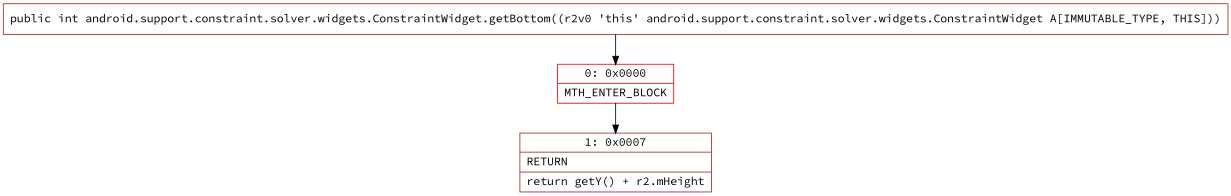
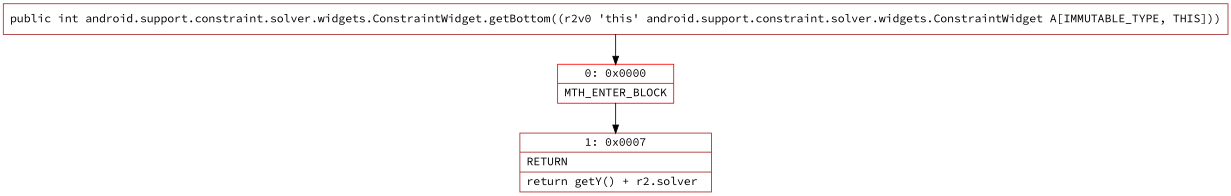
  digraph {
    fontname="Source Code Pro"
    node [shape=record color=brown fontname="Source Code Pro"]
    edge [fontname="Source Code Pro"]
    n1 [label="{0\:\ 0x0000|MTH_ENTER_BLOCK\l}" color=red]
-   n2 [label="{1\:\ 0x0007|RETURN\l|return getY() + r2.mHeight\l}"]
+   n2 [label="{1\:\ 0x0007|RETURN\l|return getY() + r2.solver\l}"]
    n3 [label="{public int android.support.constraint.solver.widgets.ConstraintWidget.getBottom((r2v0 'this' android.support.constraint.solver.widgets.ConstraintWidget A[IMMUTABLE_TYPE, THIS])) }"]
    n1 -> n2
    n3 -> n1
  }
